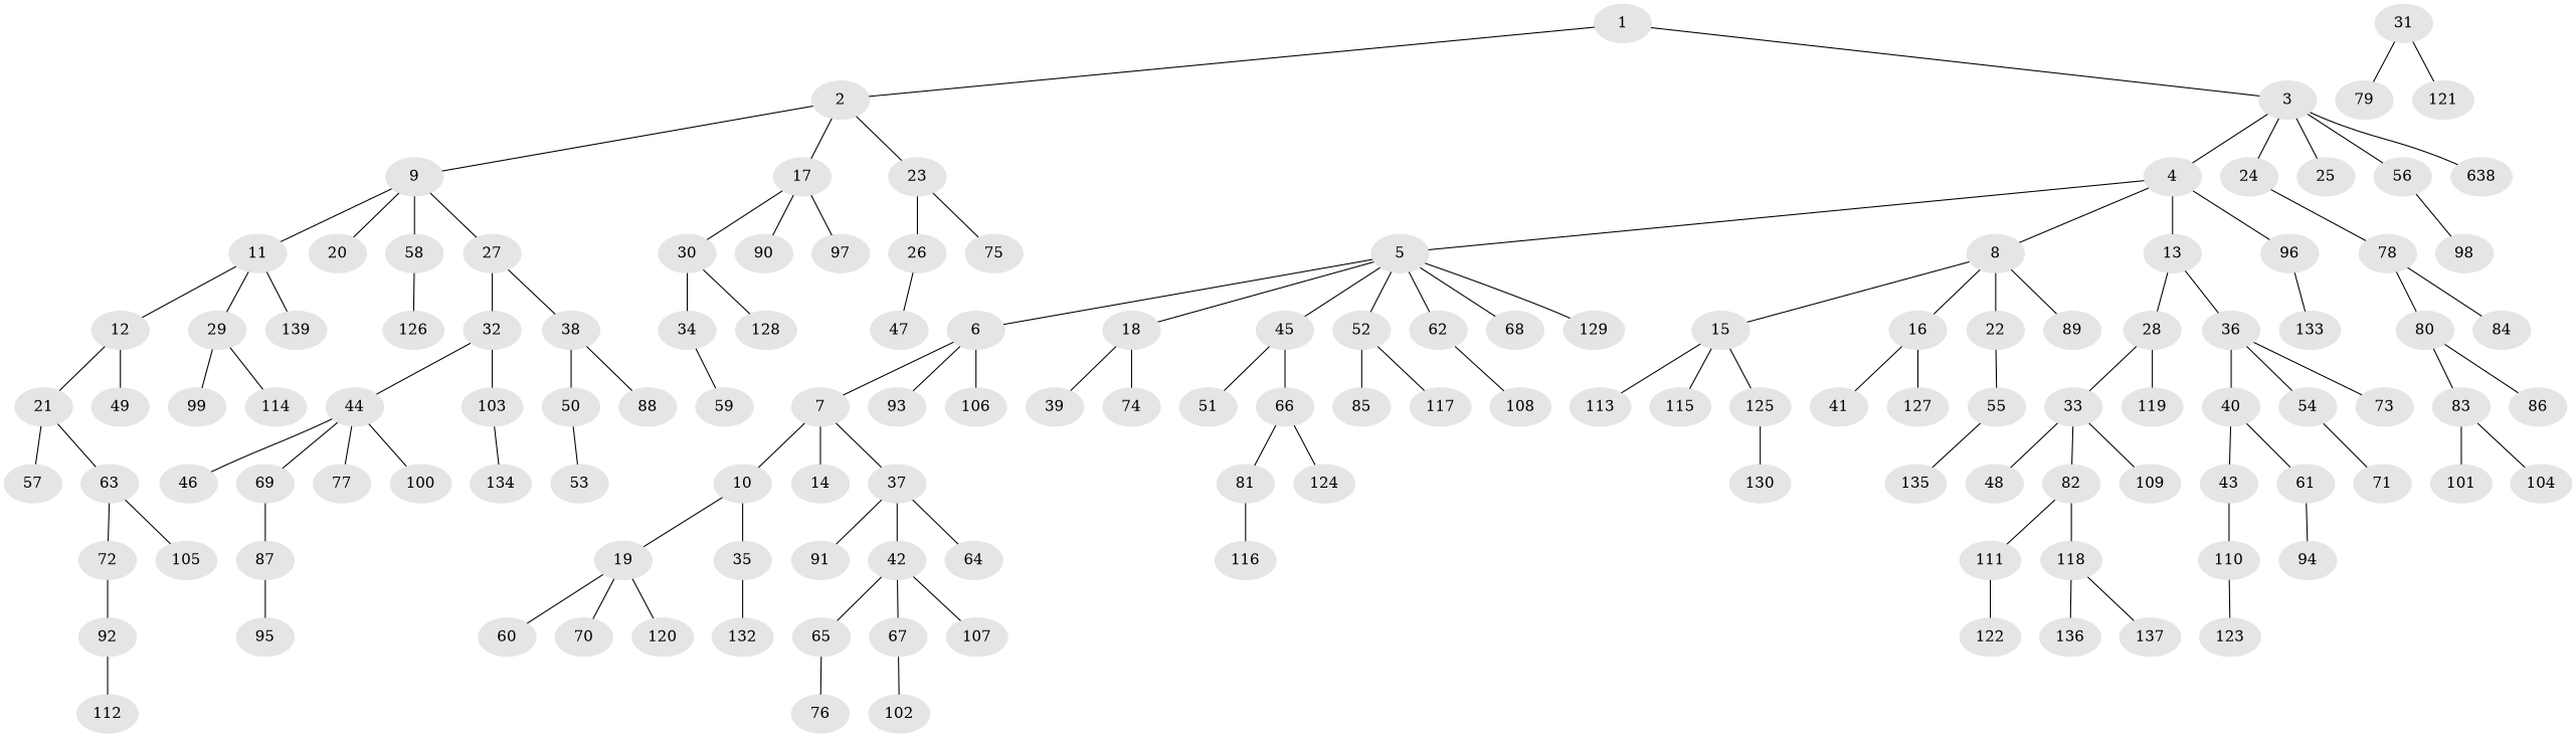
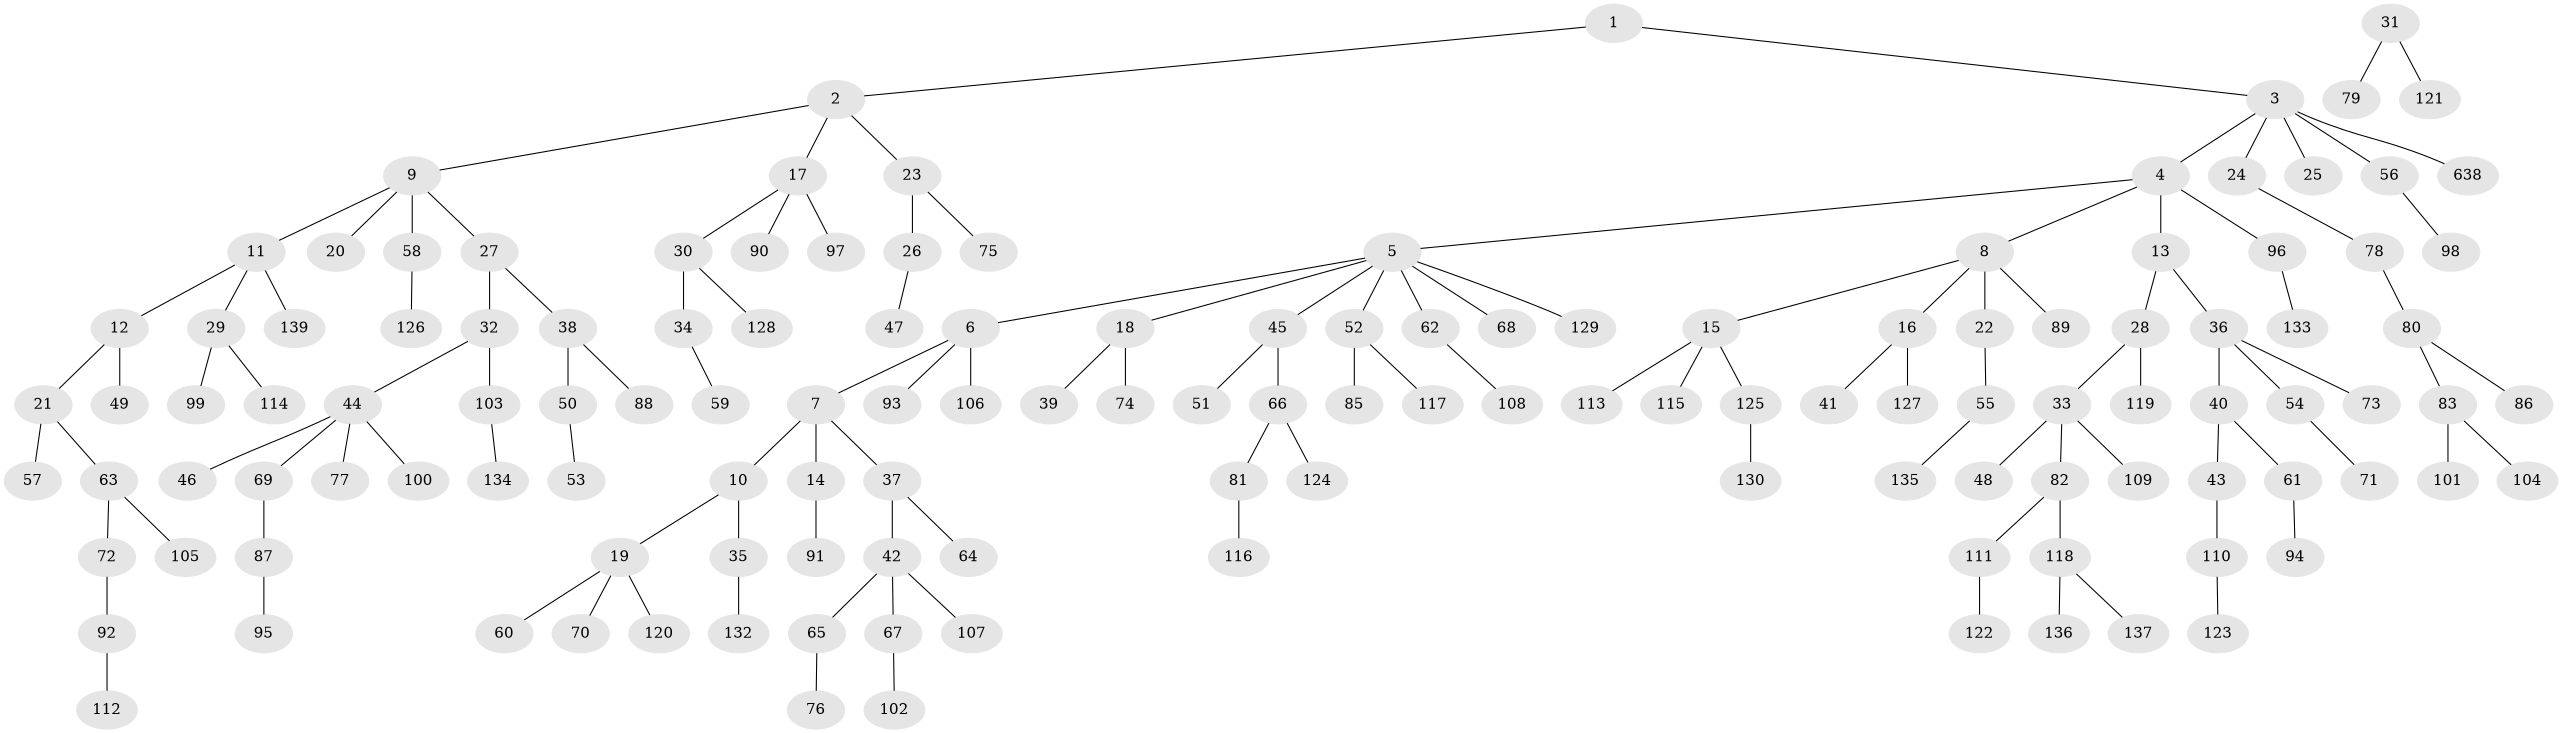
  graph {
    node [color=gray90 style=filled]
    1
    2
    3
    9
    17
    23
    4
    24
    25
    56
    n11 [label=638]
    11
    20
    58
    27
    30
    90
    97
    26
    75
    5
    8
    13
    96
    78
    98
    6
    18
    45
    52
    62
    68
    129
    15
    16
    22
    89
    28
    36
    133
    7
    93
    106
    39
    74
    51
    66
    85
    117
    108
    10
    14
    37
    19
    35
    42
    64
    91
    113
    115
    125
    41
    127
    55
    12
    29
    139
    126
    60
    70
    120
    31
    79
    121
    132
    21
    49
    99
    114
    57
    63
    33
    119
    40
    54
    73
    130
    34
    128
    32
    38
    72
    105
    135
    47
    80
-   84
    44
    103
    50
    88
    48
    82
    109
    59
    46
    69
    77
    100
    134
    111
    118
    43
    61
    71
    65
    67
    107
    53
    110
    94
    76
    102
    123
    87
    81
    124
    92
    116
    95
    112
    83
    86
    101
    104
    122
    136
    137
    1 -- 2
    1 -- 3
    2 -- 9
    2 -- 17
    2 -- 23
    3 -- 4
    3 -- 24
    3 -- 25
    3 -- 56
    3 -- n11
    9 -- 11
    9 -- 20
    9 -- 58
    9 -- 27
    17 -- 30
    17 -- 90
    17 -- 97
    23 -- 26
    23 -- 75
    4 -- 5
    4 -- 8
    4 -- 13
    4 -- 96
    24 -- 78
    56 -- 98
    11 -- 12
    11 -- 29
    11 -- 139
    58 -- 126
    27 -- 32
    27 -- 38
    30 -- 34
    30 -- 128
    26 -- 47
    5 -- 6
    5 -- 18
    5 -- 45
    5 -- 52
    5 -- 62
    5 -- 68
    5 -- 129
    8 -- 15
    8 -- 16
    8 -- 22
    8 -- 89
    13 -- 28
    13 -- 36
    96 -- 133
    78 -- 80
-   78 -- 84
    6 -- 7
    6 -- 93
    6 -- 106
    18 -- 39
    18 -- 74
    45 -- 51
    45 -- 66
    52 -- 85
    52 -- 117
    62 -- 108
    15 -- 113
    15 -- 115
    15 -- 125
    16 -- 41
    16 -- 127
    22 -- 55
    28 -- 33
    28 -- 119
    36 -- 40
    36 -- 54
    36 -- 73
    7 -- 10
    7 -- 14
    7 -- 37
    66 -- 81
    66 -- 124
    10 -- 19
    10 -- 35
    37 -- 42
    37 -- 64
-   37 -- 91
+   14 -- 91
    19 -- 60
    19 -- 70
    19 -- 120
    35 -- 132
    42 -- 65
    42 -- 67
    42 -- 107
    125 -- 130
    55 -- 135
    12 -- 21
    12 -- 49
    29 -- 99
    29 -- 114
    31 -- 79
    31 -- 121
    21 -- 57
    21 -- 63
    63 -- 72
    63 -- 105
    33 -- 48
    33 -- 82
    33 -- 109
    40 -- 43
    40 -- 61
    54 -- 71
    34 -- 59
    32 -- 44
    32 -- 103
    38 -- 50
    38 -- 88
    72 -- 92
    80 -- 83
    80 -- 86
    44 -- 46
    44 -- 69
    44 -- 77
    44 -- 100
    103 -- 134
    50 -- 53
    82 -- 111
    82 -- 118
    69 -- 87
    111 -- 122
    118 -- 136
    118 -- 137
    43 -- 110
    61 -- 94
    65 -- 76
    67 -- 102
    110 -- 123
    87 -- 95
    81 -- 116
    92 -- 112
    83 -- 101
    83 -- 104
  }
